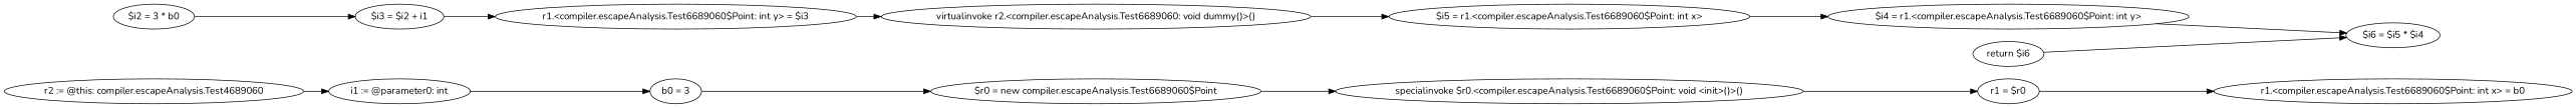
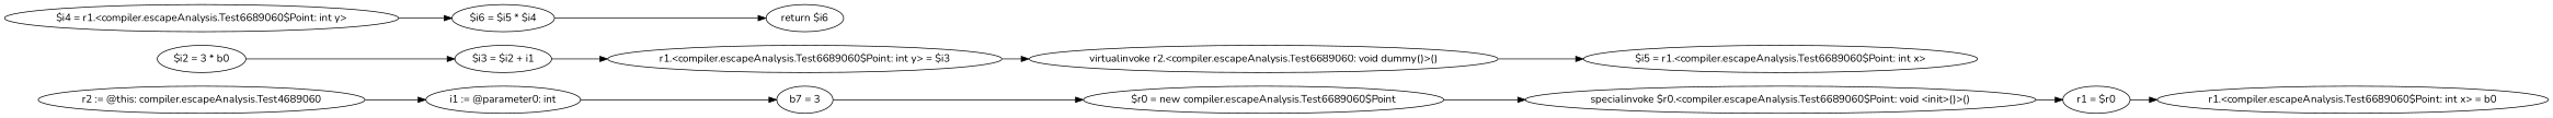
  digraph {
    fontname=Nunito
    rankdir=LR
    node [fontname=Nunito]
    edge [fontname=Nunito]
    n1 [label="r2 := @this: compiler.escapeAnalysis.Test4689060"]
    "i1 := @parameter0: int"
-   "b0 = 3"
+   "b0 = 3" [label="b7 = 3"]
    "$r0 = new compiler.escapeAnalysis.Test6689060$Point"
    "specialinvoke $r0.<compiler.escapeAnalysis.Test6689060$Point: void <init>()>()"
    "r1 = $r0"
    "r1.<compiler.escapeAnalysis.Test6689060$Point: int x> = b0"
    "$i2 = 3 * b0"
    "$i3 = $i2 + i1"
    "r1.<compiler.escapeAnalysis.Test6689060$Point: int y> = $i3"
    "virtualinvoke r2.<compiler.escapeAnalysis.Test6689060: void dummy()>()"
    "$i5 = r1.<compiler.escapeAnalysis.Test6689060$Point: int x>"
    "$i4 = r1.<compiler.escapeAnalysis.Test6689060$Point: int y>"
    "$i6 = $i5 * $i4"
    "return $i6"
    n1 -> "i1 := @parameter0: int"
    "i1 := @parameter0: int" -> "b0 = 3"
    "b0 = 3" -> "$r0 = new compiler.escapeAnalysis.Test6689060$Point"
    "$r0 = new compiler.escapeAnalysis.Test6689060$Point" -> "specialinvoke $r0.<compiler.escapeAnalysis.Test6689060$Point: void <init>()>()"
    "specialinvoke $r0.<compiler.escapeAnalysis.Test6689060$Point: void <init>()>()" -> "r1 = $r0"
    "r1 = $r0" -> "r1.<compiler.escapeAnalysis.Test6689060$Point: int x> = b0"
    "$i2 = 3 * b0" -> "$i3 = $i2 + i1"
    "$i3 = $i2 + i1" -> "r1.<compiler.escapeAnalysis.Test6689060$Point: int y> = $i3"
    "r1.<compiler.escapeAnalysis.Test6689060$Point: int y> = $i3" -> "virtualinvoke r2.<compiler.escapeAnalysis.Test6689060: void dummy()>()"
    "virtualinvoke r2.<compiler.escapeAnalysis.Test6689060: void dummy()>()" -> "$i5 = r1.<compiler.escapeAnalysis.Test6689060$Point: int x>"
-   "$i5 = r1.<compiler.escapeAnalysis.Test6689060$Point: int x>" -> "$i4 = r1.<compiler.escapeAnalysis.Test6689060$Point: int y>"
    "$i4 = r1.<compiler.escapeAnalysis.Test6689060$Point: int y>" -> "$i6 = $i5 * $i4"
-   "return $i6" -> "$i6 = $i5 * $i4"
+   "$i6 = $i5 * $i4" -> "return $i6"
  }
